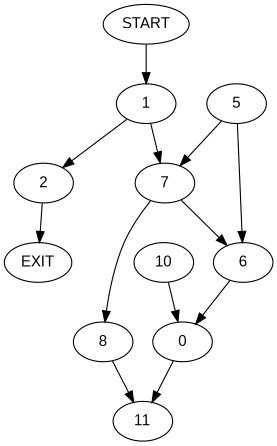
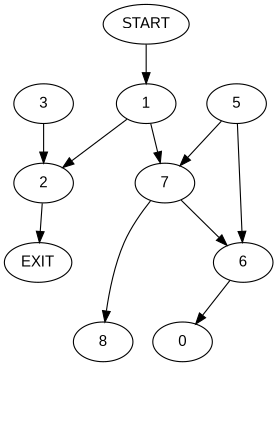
  digraph {
    fontname="Liberation Sans"
    node [fontname="Liberation Sans"]
    edge [fontname="Liberation Sans"]
    n1 [label=START]
    1
    2
    7
    n5 [label=EXIT]
+   3
    5
    6
    n9 [label=0]
    8
-   11
-   10
    n1 -> 1
    1 -> 2
    1 -> 7
    2 -> n5
    7 -> 6
    7 -> 8
+   3 -> 2
    5 -> 7
    5 -> 6
    6 -> n9
-   n9 -> 11
-   8 -> 11
-   10 -> n9
  }
